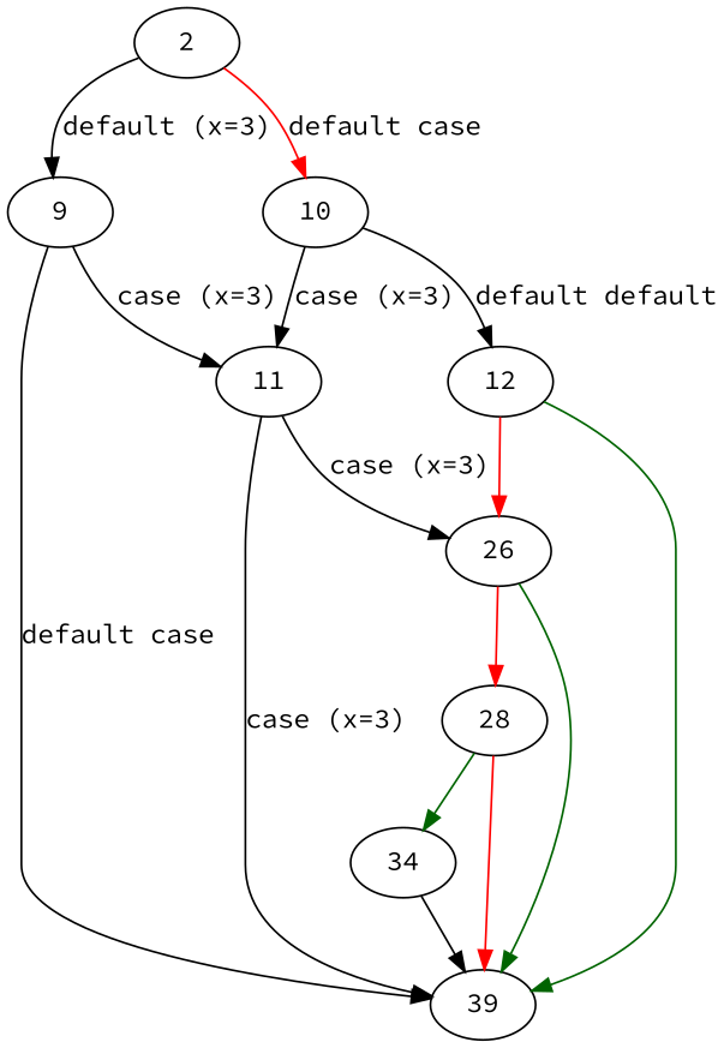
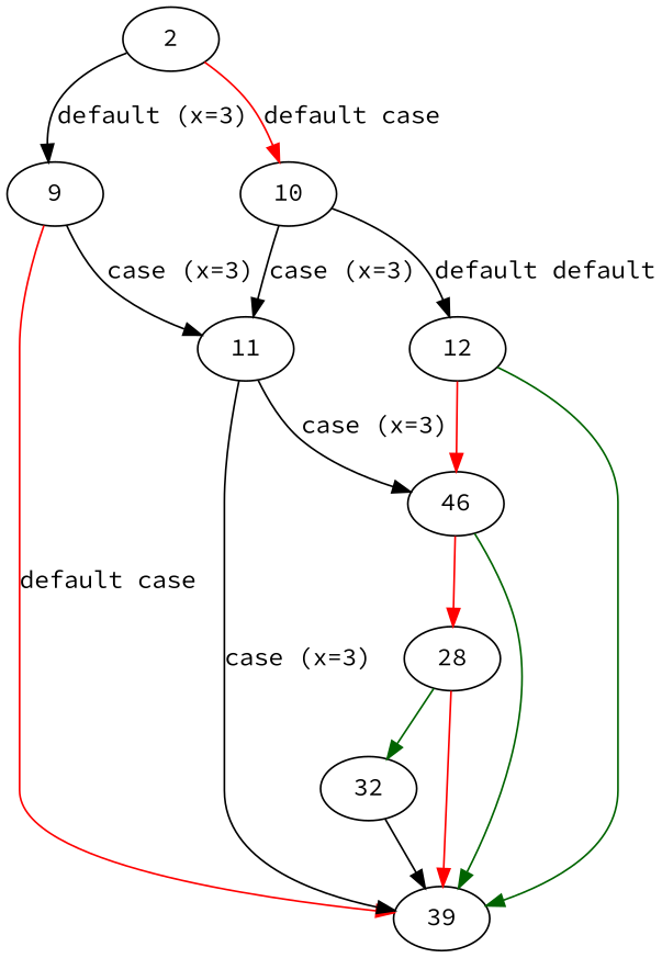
  strict digraph {
    fontname="Source Code Pro"
    node [fontname="Source Code Pro"]
    edge [cond="case (x=3)" fontname="Source Code Pro"]
    2 [entry=true]
    9
    10
    11
    39
    12
-   26
+   26 [label=46]
    28
-   32 [label=34]
+   32
    2 -> 9 [label="default (x=3)"]
    2 -> 10 [color=red cond="default case" label="default case"]
    9 -> 11 [label="case (x=3)"]
-   9 -> 39 [cond="default case" label="default case"]
+   9 -> 39 [cond="default case" label="default case" color=red]
    10 -> 11 [label="case (x=3)"]
    10 -> 12 [cond="default case" label="default default"]
    11 -> 39 [cond="default case" label="case (x=3)"]
    11 -> 26 [label="case (x=3)"]
    12 -> 39 [color=darkgreen cond=true]
    12 -> 26 [color=red cond=false]
    26 -> 39 [color=darkgreen cond=true]
    26 -> 28 [color=red cond=false]
    28 -> 39 [color=red cond=false]
    28 -> 32 [color=darkgreen cond=true]
    32 -> 39 [cond=""]
  }
